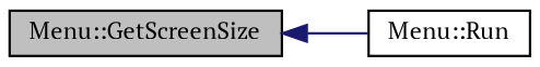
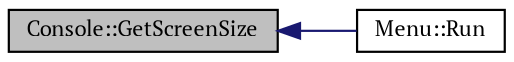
  digraph {
    rankdir=LR
    fontname="PT Serif"
    node [color=black fontname="PT Serif" fontsize=10 shape=record style=filled]
-   n1 [fillcolor=grey75 fontcolor=black height=0.2 label="Menu::GetScreenSize" width=0.4]
+   n1 [fillcolor=grey75 fontcolor=black height=0.2 label="Console::GetScreenSize" width=0.4]
    n2 [fillcolor=white height=0.2 label="Menu::Run" width=0.4]
    n1 -> n2 [color=midnightblue dir=back fontname="PT Serif" fontsize=10 labelfontname=Helvetica labelfontsize=10 style=solid]
  }
